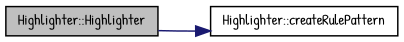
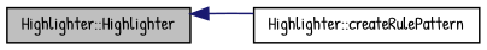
  digraph {
    rankdir=LR
    fontname="Patrick Hand"
    node [color=black fontname="Patrick Hand" fontsize=10 shape=record style=filled]
    n1 [fillcolor=grey75 fontcolor=black height=0.2 label="Highlighter::Highlighter" width=0.4]
    n2 [fillcolor=white height=0.2 label="Highlighter::createRulePattern" width=0.4]
-   n1 -> n2 [color=midnightblue fontname="Patrick Hand" fontsize=10 labelfontname=Helvetica labelfontsize=10 style=solid]
+   n2 -> n1 [color=midnightblue fontname="Patrick Hand" fontsize=10 labelfontname=Helvetica labelfontsize=10 style=solid]
  }
